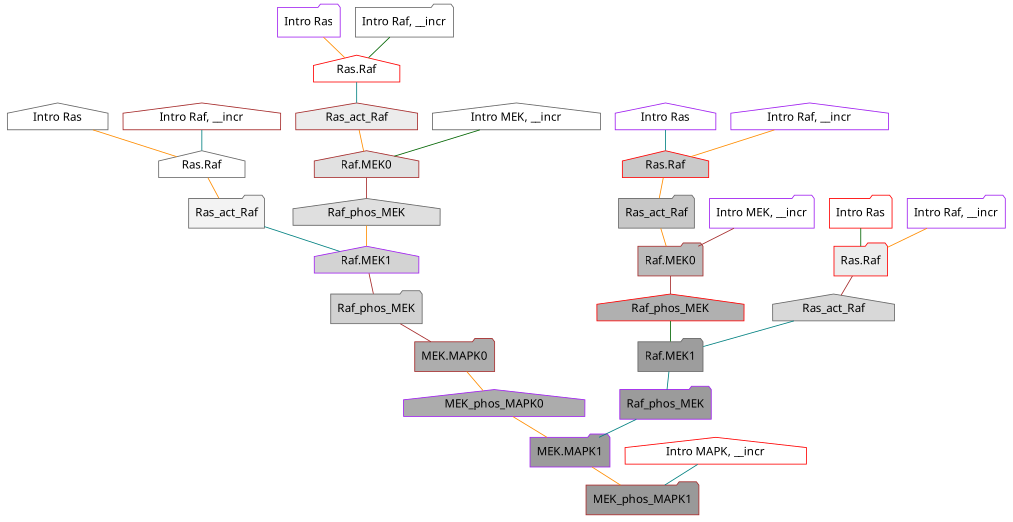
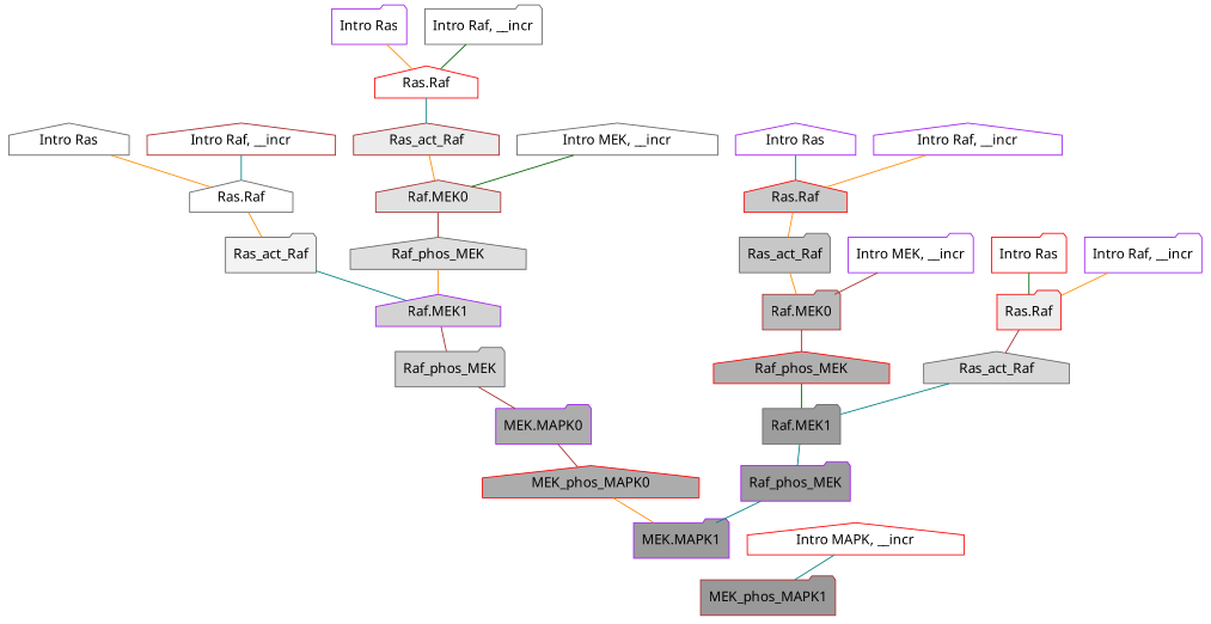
  digraph {
    rankdir=TB
    ranksep=0.30
    node [color=gray40 fillcolor="0.000 0.000 1.000" fontname="CMU Serif" shape=house style=filled]
    edge [color=darkorange dir=none fontname="CMU Serif"]
    n1 [color=purple label="Intro Ras" shape=folder]
    n2 [color=red label="Ras.Raf"]
    n3 [color=brown fillcolor="0.000 0.000 0.924" label=Ras_act_Raf]
    n4 [label="Intro Ras"]
    n5 [label="Ras.Raf"]
    n6 [fillcolor="0.000 0.000 0.952" label=Ras_act_Raf shape=folder]
    n7 [color=red label="Intro Ras" shape=folder]
    n8 [color=red fillcolor="0.000 0.000 0.928" label="Ras.Raf" shape=folder]
    n9 [fillcolor="0.000 0.000 0.846" label=Ras_act_Raf]
    n10 [color=purple label="Intro Ras"]
    n11 [color=red fillcolor="0.000 0.000 0.791" label="Ras.Raf"]
    n12 [fillcolor="0.000 0.000 0.778" label=Ras_act_Raf shape=folder]
    n13 [color=purple label="Intro Raf, __incr"]
    n14 [color=purple label="Intro Raf, __incr" shape=folder]
    n15 [label="Intro Raf, __incr" shape=folder]
    n16 [color=brown label="Intro Raf, __incr"]
    n17 [label="Intro MEK, __incr"]
    n18 [color=brown fillcolor="0.000 0.000 0.880" label="Raf.MEK0"]
    n19 [fillcolor="0.000 0.000 0.873" label=Raf_phos_MEK]
    n20 [color=purple label="Intro MEK, __incr" shape=folder]
    n21 [color=brown fillcolor="0.000 0.000 0.728" label="Raf.MEK0" shape=folder]
    n22 [color=red fillcolor="0.000 0.000 0.689" label=Raf_phos_MEK]
    n23 [color=red label="Intro MAPK, __incr"]
    n24 [color=brown fillcolor="0.000 0.000 0.600" label=MEK_phos_MAPK1 shape=folder]
-   n25 [color=brown fillcolor="0.000 0.000 0.677" label="MEK.MAPK0" shape=folder]
-   n26 [color=purple fillcolor="0.000 0.000 0.673" label=MEK_phos_MAPK0]
+   n25 [color=purple fillcolor="0.000 0.000 0.677" label="MEK.MAPK0" shape=folder]
+   n26 [color=red fillcolor="0.000 0.000 0.673" label=MEK_phos_MAPK0]
    n27 [color=purple fillcolor="0.000 0.000 0.828" label="Raf.MEK1"]
    n28 [fillcolor="0.000 0.000 0.820" label=Raf_phos_MEK shape=folder]
    n29 [fillcolor="0.000 0.000 0.617" label="Raf.MEK1" shape=folder]
    n30 [color=purple fillcolor="0.000 0.000 0.607" label=Raf_phos_MEK shape=folder]
    n31 [color=purple fillcolor="0.000 0.000 0.607" label="MEK.MAPK1" shape=folder]
    n1 -> n2
    n2 -> n3 [color=teal]
    n3 -> n18
    n4 -> n5
    n5 -> n6
    n6 -> n27 [color=teal]
    n7 -> n8 [color=darkgreen]
    n8 -> n9 [color=brown]
    n9 -> n29 [color=teal]
    n10 -> n11 [color=teal]
    n11 -> n12
    n12 -> n21
    n13 -> n11
    n14 -> n8
    n15 -> n2 [color=darkgreen]
    n16 -> n5 [color=teal]
    n17 -> n18 [color=darkgreen]
    n18 -> n19 [color=brown]
    n19 -> n27
    n20 -> n21 [color=brown]
    n21 -> n22 [color=brown]
    n22 -> n29 [color=darkgreen]
    n23 -> n24 [color=teal]
-   n25 -> n26
+   n25 -> n26 [color=brown]
    n26 -> n31
    n27 -> n28 [color=brown]
    n28 -> n25 [color=brown]
    n29 -> n30 [color=teal]
    n30 -> n31 [color=teal]
-   n31 -> n24
  }
